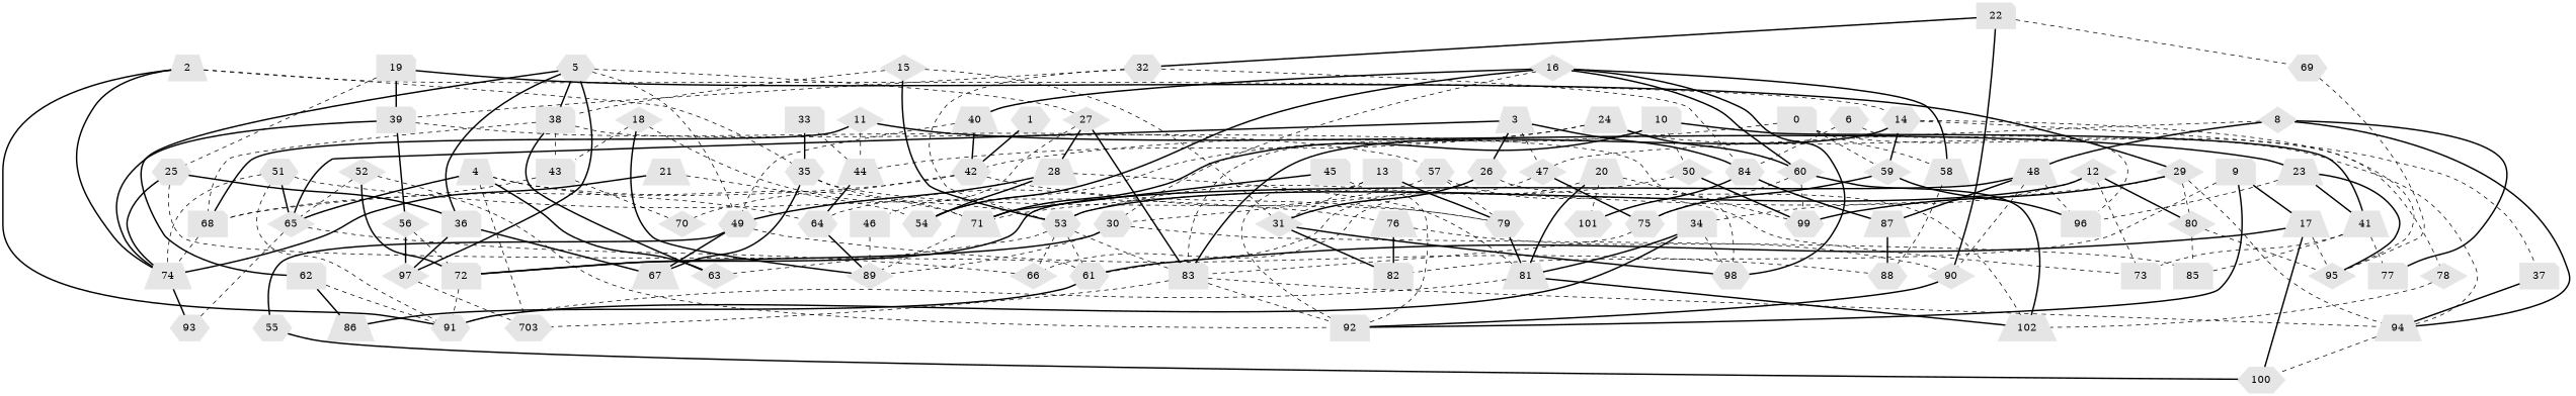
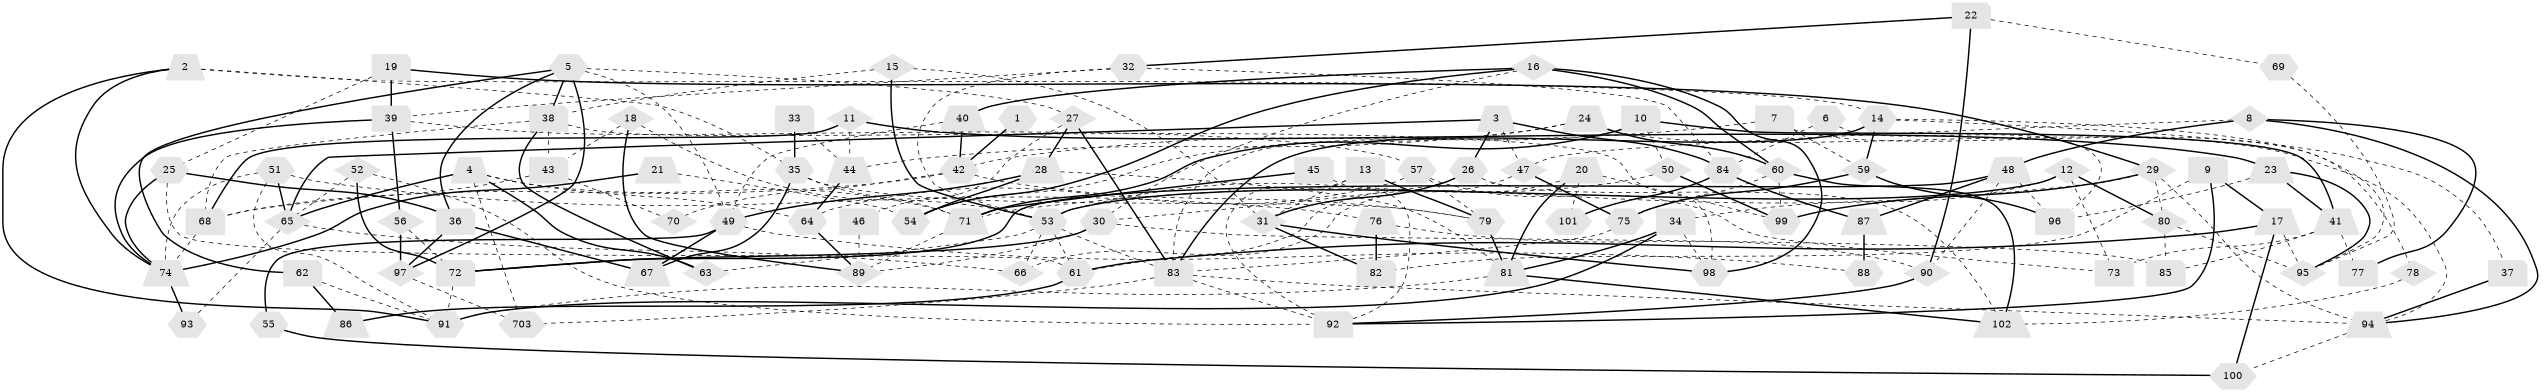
  graph {
    node [color=gray90 shape=hexagon style=filled]
    edge [style=dashed]
    1
    42
    31 [shape=diamond]
    82 [shape=note]
    98
    68 [shape=note]
    79
    70 [shape=diamond]
    2 [shape=trapezium]
    14
    35
    74 [shape=trapezium]
    91
    59 [shape=diamond]
    83 [shape=note]
    37 [shape=note]
    95 [shape=diamond]
    71 [shape=trapezium]
    67 [shape=trapezium]
    93
    3 [shape=trapezium]
    26
    47 [shape=diamond]
    65 [shape=diamond]
    84
    30
    102 [shape=trapezium]
    66 [shape=diamond]
    75
    101
    87 [shape=trapezium]
    4 [shape=trapezium]
    63 [shape=diamond]
    64
    n35 [label=703]
    89 [shape=diamond]
    27 [shape=diamond]
    5
    36 [shape=note]
    38 [shape=note]
    49
    62 [shape=note]
    97 [shape=diamond]
    28 [shape=trapezium]
    46 [shape=note]
    43 [shape=note]
    55
    88
    86 [shape=trapezium]
    6
    96 [shape=note]
-   7 [shape=note label=0]
-   58 [shape=trapezium]
+   7 [shape=note]
    78 [shape=diamond]
    8 [shape=diamond]
    48 [shape=trapezium]
    77 [shape=note]
    94 [shape=trapezium]
    90 [shape=diamond]
    72 [shape=note]
    100
    9 [shape=note]
    17 [shape=trapezium]
    92 [shape=note]
    61
    10 [shape=note]
    41 [shape=trapezium]
    50 [shape=diamond]
    73 [shape=note]
    85 [shape=note]
    53
    99
    11 [shape=diamond]
    23 [shape=trapezium]
    44 [shape=trapezium]
    12 [shape=diamond]
    34 [shape=note]
    80 [shape=diamond]
    81 [shape=trapezium]
    13 [shape=note]
    15 [shape=diamond]
    16 [shape=diamond]
    40 [shape=trapezium]
    54
    60 [shape=diamond]
    18 [shape=diamond]
    19 [shape=note]
    25
    29 [shape=diamond]
    39 [shape=note]
    56 [shape=diamond]
    57
    20 [shape=trapezium]
    21 [shape=trapezium]
    22 [shape=note]
    32
    69
    24 [shape=trapezium]
    33 [shape=note]
    45 [shape=note]
    51
    76 [shape=trapezium]
    52 [shape=diamond]
    1 -- 42 [style=bold]
    42 -- 68
    42 -- 79
    42 -- 70
    31 -- 82 [style=bold]
    31 -- 98 [style=bold]
    68 -- 74
    79 -- 81 [style=bold]
    2 -- 14
    2 -- 35
    2 -- 74 [style=bold]
    2 -- 91 [style=bold]
    14 -- 59 [style=bold]
    14 -- 83 [style=bold]
    14 -- 37
    14 -- 95
    35 -- 79
    35 -- 71
    35 -- 67 [style=bold]
    74 -- 93 [style=bold]
    59 -- 75 [style=bold]
    59 -- 96 [style=bold]
    83 -- n35
    83 -- 94
    83 -- 92
    37 -- 94 [style=bold]
    71 -- 89
    3 -- 26 [style=bold]
    3 -- 47
    3 -- 65 [style=bold]
    3 -- 84 [style=bold]
    26 -- 31 [style=bold]
    26 -- 30
    26 -- 102
    47 -- 66
    47 -- 75 [style=bold]
    65 -- 93
    65 -- 66
    84 -- 101 [style=bold]
    84 -- 87 [style=bold]
    30 -- 89
    30 -- 72 [style=bold]
    30 -- 85
    75 -- 83
    87 -- 88 [style=bold]
    4 -- 71
    4 -- 65 [style=bold]
    4 -- 63 [style=bold]
    4 -- 64
    4 -- n35
    64 -- 89 [style=bold]
    27 -- 83 [style=bold]
    27 -- 28 [style=bold]
    27 -- 46
    5 -- 27
    5 -- 36 [style=bold]
    5 -- 38 [style=bold]
    5 -- 49
    5 -- 62 [style=bold]
    5 -- 97 [style=bold]
    36 -- 67 [style=bold]
    36 -- 97 [style=bold]
    38 -- 98
    38 -- 68
    38 -- 63 [style=bold]
    38 -- 43
    49 -- 67 [style=bold]
    49 -- 55 [style=bold]
    49 -- 88
    62 -- 91
    62 -- 86 [style=bold]
    97 -- n35
    28 -- 49 [style=bold]
    28 -- 81
    28 -- 54 [style=bold]
    46 -- 89
    43 -- 68
    43 -- 70
    55 -- 100 [style=bold]
    6 -- 84
    6 -- 96
    7 -- 42
    7 -- 59
-   7 -- 58
    7 -- 78
-   58 -- 88
    78 -- 102
    8 -- 47
    8 -- 48 [style=bold]
    8 -- 77 [style=bold]
    8 -- 94 [style=bold]
    48 -- 87 [style=bold]
    48 -- 96
    48 -- 90
    48 -- 72 [style=bold]
    94 -- 100
    90 -- 92 [style=bold]
    72 -- 91
    9 -- 82
    9 -- 17 [style=bold]
    9 -- 92 [style=bold]
    17 -- 95
    17 -- 100 [style=bold]
    17 -- 61 [style=bold]
    61 -- 86 [style=bold]
    10 -- 83
    10 -- 71 [style=bold]
    10 -- 41 [style=bold]
    10 -- 50
    41 -- 77
    41 -- 73
    41 -- 85
    50 -- 53
    50 -- 99 [style=bold]
    53 -- 83
    53 -- 66
    53 -- 63
    53 -- 61
    11 -- 68 [style=bold]
    11 -- 23 [style=bold]
    11 -- 44
    23 -- 95 [style=bold]
    23 -- 96
    23 -- 41 [style=bold]
    44 -- 64 [style=bold]
    12 -- 73
    12 -- 53 [style=bold]
    12 -- 34
    12 -- 80 [style=bold]
    34 -- 98
    34 -- 91 [style=bold]
    34 -- 81 [style=bold]
    80 -- 95
    80 -- 85
    81 -- 91
    81 -- 102 [style=bold]
    13 -- 31
    13 -- 79 [style=bold]
    13 -- 92
    15 -- 31
    15 -- 38
    15 -- 53 [style=bold]
    16 -- 98 [style=bold]
    16 -- 30
-   16 -- 58 [style=bold]
    16 -- 40 [style=bold]
    16 -- 54 [style=bold]
    16 -- 60 [style=bold]
    40 -- 42 [style=bold]
    40 -- 49
    60 -- 102 [style=bold]
    60 -- 75
    60 -- 99
    18 -- 89 [style=bold]
    18 -- 43
    18 -- 53
    19 -- 25
    19 -- 29 [style=bold]
    19 -- 39 [style=bold]
    25 -- 74 [style=bold]
    25 -- 36 [style=bold]
    25 -- 61
    29 -- 71
    29 -- 94
    29 -- 99 [style=bold]
    29 -- 80
    39 -- 74 [style=bold]
    39 -- 56 [style=bold]
    39 -- 57
    56 -- 97 [style=bold]
    56 -- 72
    57 -- 79
    57 -- 64
    57 -- 73
    20 -- 101
    20 -- 61
    20 -- 99
    20 -- 81 [style=bold]
    21 -- 74 [style=bold]
    21 -- 54
    22 -- 90 [style=bold]
    22 -- 32 [style=bold]
    22 -- 69
    32 -- 84
    32 -- 53
    32 -- 39
    69 -- 95
    24 -- 94
    24 -- 44
    24 -- 54
    24 -- 60 [style=bold]
    33 -- 35 [style=bold]
    33 -- 44
    45 -- 71 [style=bold]
    45 -- 92
    51 -- 74
    51 -- 91
    51 -- 65 [style=bold]
    51 -- 76
    76 -- 82 [style=bold]
    76 -- 90
    52 -- 65
    52 -- 72 [style=bold]
    52 -- 92
  }
